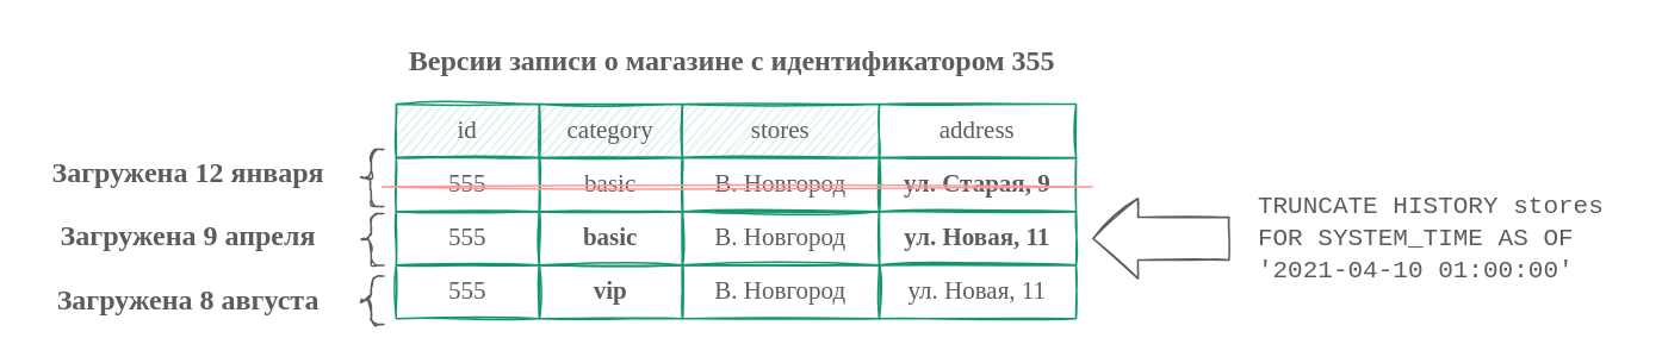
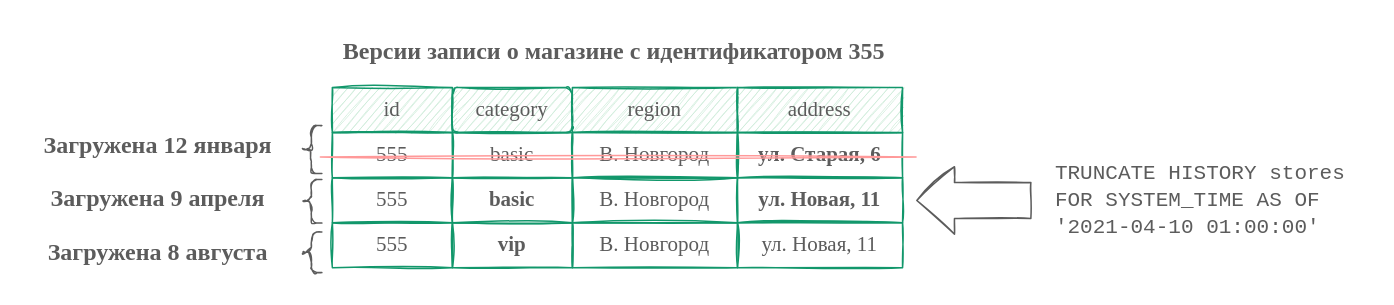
  <mxCell id="0" />
  <mxCell id="1" parent="0" />
  <mxCell id="2" value="&lt;font color=&quot;#5c5c5c&quot; style=&quot;font-size: 14px&quot;&gt;&lt;span&gt;&lt;span style=&quot;font-weight: normal&quot;&gt;id&lt;/span&gt;&lt;br&gt;&lt;/span&gt;&lt;/font&gt;" style="rounded=0;whiteSpace=wrap;html=1;fontStyle=1;sketch=1;fontFamily=Comic Sans MS;strokeColor=#12976B;fillColor=#CCEBD8;" parent="1" vertex="1"><mxGeometry x="221" y="57.75" width="80" height="30" as="geometry" /></mxCell>
- <mxCell id="3" value="&lt;font color=&quot;#5c5c5c&quot; style=&quot;font-size: 14px&quot;&gt;&lt;span&gt;&lt;span style=&quot;font-weight: normal&quot;&gt;category&lt;/span&gt;&lt;br&gt;&lt;/span&gt;&lt;/font&gt;" style="rounded=0;whiteSpace=wrap;html=1;fontStyle=1;sketch=1;fontFamily=Comic Sans MS;strokeColor=#12976B;fillColor=#CCEBD8;" parent="1" vertex="1"><mxGeometry x="301" y="57.75" width="80" height="30" as="geometry" /></mxCell>
- <mxCell id="4" value="&lt;font color=&quot;#5c5c5c&quot; style=&quot;font-size: 14px&quot;&gt;&lt;span&gt;&lt;span style=&quot;font-weight: normal&quot;&gt;stores&lt;/span&gt;&lt;br&gt;&lt;/span&gt;&lt;/font&gt;" style="rounded=0;whiteSpace=wrap;html=1;fontStyle=1;sketch=1;fontFamily=Comic Sans MS;strokeColor=#12976B;fillColor=#CCEBD8;" parent="1" vertex="1"><mxGeometry x="381" y="57.75" width="110" height="30" as="geometry" /></mxCell>
- <mxCell id="5" value="&lt;font color=&quot;#5c5c5c&quot; style=&quot;font-size: 14px&quot;&gt;&lt;span&gt;&lt;span style=&quot;font-weight: normal&quot;&gt;address&lt;/span&gt;&lt;br&gt;&lt;/span&gt;&lt;/font&gt;" style="rounded=0;whiteSpace=wrap;html=1;fontStyle=1;sketch=1;fontFamily=Comic Sans MS;strokeColor=#12976B;fillColor=#ffffff;" parent="1" vertex="1"><mxGeometry x="491" y="57.75" width="110" height="30" as="geometry" /></mxCell>
+ <mxCell id="3" value="&lt;font color=&quot;#5c5c5c&quot; style=&quot;font-size: 14px&quot;&gt;&lt;span&gt;&lt;span style=&quot;font-weight: normal&quot;&gt;category&lt;/span&gt;&lt;br&gt;&lt;/span&gt;&lt;/font&gt;" style="whiteSpace=wrap;html=1;fontStyle=1;sketch=1;fontFamily=Comic Sans MS;strokeColor=#12976B;fillColor=#CCEBD8;rounded=1;" parent="1" vertex="1"><mxGeometry x="301" y="57.75" width="80" height="30" as="geometry" /></mxCell>
+ <mxCell id="4" value="&lt;font color=&quot;#5c5c5c&quot; style=&quot;font-size: 14px&quot;&gt;&lt;span&gt;&lt;span style=&quot;font-weight: normal&quot;&gt;region&lt;/span&gt;&lt;br&gt;&lt;/span&gt;&lt;/font&gt;" style="rounded=0;whiteSpace=wrap;html=1;fontStyle=1;sketch=1;fontFamily=Comic Sans MS;strokeColor=#12976B;fillColor=#CCEBD8;" parent="1" vertex="1"><mxGeometry x="381" y="57.75" width="110" height="30" as="geometry" /></mxCell>
+ <mxCell id="5" value="&lt;font color=&quot;#5c5c5c&quot; style=&quot;font-size: 14px&quot;&gt;&lt;span&gt;&lt;span style=&quot;font-weight: normal&quot;&gt;address&lt;/span&gt;&lt;br&gt;&lt;/span&gt;&lt;/font&gt;" style="rounded=0;whiteSpace=wrap;html=1;fontStyle=1;sketch=1;fontFamily=Comic Sans MS;strokeColor=#12976B;fillColor=#CCEBD8;" parent="1" vertex="1"><mxGeometry x="491" y="57.75" width="110" height="30" as="geometry" /></mxCell>
  <mxCell id="6" value="&lt;span style=&quot;color: rgb(92 , 92 , 92) ; font-weight: bold&quot;&gt;&lt;font style=&quot;font-size: 16px&quot; face=&quot;Comic Sans MS&quot;&gt;Версии записи о магазине&amp;nbsp;с идентификатором 355&lt;/font&gt;&lt;/span&gt;" style="text;html=1;strokeColor=none;align=center;verticalAlign=middle;whiteSpace=wrap;rounded=0;sketch=1;fillColor=#ffffff;" parent="1" vertex="1"><mxGeometry x="184" y="20" width="450" height="25.75" as="geometry" /></mxCell>
  <mxCell id="7" value="&lt;font color=&quot;#5c5c5c&quot; style=&quot;font-size: 14px&quot;&gt;&lt;span&gt;555&lt;br&gt;&lt;/span&gt;&lt;/font&gt;" style="rounded=0;whiteSpace=wrap;html=1;fontStyle=0;sketch=1;fontFamily=Comic Sans MS;strokeColor=#12976B;fillColor=none;" parent="1" vertex="1"><mxGeometry x="221" y="87.75" width="80" height="30" as="geometry" /></mxCell>
  <mxCell id="8" value="&lt;font color=&quot;#5c5c5c&quot; style=&quot;font-size: 14px&quot;&gt;&lt;span&gt;basic&lt;br&gt;&lt;/span&gt;&lt;/font&gt;" style="rounded=0;whiteSpace=wrap;html=1;fontStyle=0;sketch=1;fontFamily=Comic Sans MS;strokeColor=#12976B;fillColor=none;" parent="1" vertex="1"><mxGeometry x="301" y="87.75" width="80" height="30" as="geometry" /></mxCell>
  <mxCell id="9" value="&lt;font color=&quot;#5c5c5c&quot; style=&quot;font-size: 14px&quot;&gt;&lt;span&gt;В. Новгород&lt;br&gt;&lt;/span&gt;&lt;/font&gt;" style="rounded=0;whiteSpace=wrap;html=1;fontStyle=0;sketch=1;fontFamily=Comic Sans MS;strokeColor=#12976B;fillColor=none;" parent="1" vertex="1"><mxGeometry x="381" y="87.75" width="110" height="30" as="geometry" /></mxCell>
- <mxCell id="10" value="&lt;font color=&quot;#5c5c5c&quot; style=&quot;font-size: 14px&quot;&gt;&lt;span&gt;&lt;b&gt;ул. Старая, 9&lt;/b&gt;&lt;br&gt;&lt;/span&gt;&lt;/font&gt;" style="rounded=0;whiteSpace=wrap;html=1;fontStyle=0;sketch=1;fontFamily=Comic Sans MS;strokeColor=#12976B;fillColor=none;" parent="1" vertex="1"><mxGeometry x="491" y="87.75" width="110" height="30" as="geometry" /></mxCell>
+ <mxCell id="10" value="&lt;font color=&quot;#5c5c5c&quot; style=&quot;font-size: 14px&quot;&gt;&lt;span&gt;&lt;b&gt;ул. Старая, 6&lt;/b&gt;&lt;br&gt;&lt;/span&gt;&lt;/font&gt;" style="rounded=0;whiteSpace=wrap;html=1;fontStyle=0;sketch=1;fontFamily=Comic Sans MS;strokeColor=#12976B;fillColor=none;" parent="1" vertex="1"><mxGeometry x="491" y="87.75" width="110" height="30" as="geometry" /></mxCell>
  <mxCell id="11" value="&lt;font color=&quot;#5c5c5c&quot; style=&quot;font-size: 14px&quot;&gt;&lt;span&gt;555&lt;br&gt;&lt;/span&gt;&lt;/font&gt;" style="rounded=0;whiteSpace=wrap;html=1;fontStyle=0;sketch=1;fontFamily=Comic Sans MS;strokeColor=#12976B;fillColor=none;" parent="1" vertex="1"><mxGeometry x="221" y="117.75" width="80" height="30" as="geometry" /></mxCell>
  <mxCell id="12" value="&lt;font color=&quot;#5c5c5c&quot; style=&quot;font-size: 14px&quot;&gt;&lt;span&gt;&lt;b&gt;basic&lt;/b&gt;&lt;br&gt;&lt;/span&gt;&lt;/font&gt;" style="rounded=0;whiteSpace=wrap;html=1;fontStyle=0;sketch=1;fontFamily=Comic Sans MS;strokeColor=#12976B;fillColor=none;" parent="1" vertex="1"><mxGeometry x="301" y="117.75" width="80" height="30" as="geometry" /></mxCell>
  <mxCell id="13" value="&lt;font color=&quot;#5c5c5c&quot; style=&quot;font-size: 14px&quot;&gt;&lt;span&gt;В. Новгород&lt;br&gt;&lt;/span&gt;&lt;/font&gt;" style="rounded=0;whiteSpace=wrap;html=1;fontStyle=0;sketch=1;fontFamily=Comic Sans MS;strokeColor=#12976B;fillColor=none;" parent="1" vertex="1"><mxGeometry x="381" y="117.75" width="110" height="30" as="geometry" /></mxCell>
  <mxCell id="14" value="&lt;font color=&quot;#5c5c5c&quot; style=&quot;font-size: 14px&quot;&gt;&lt;span&gt;&lt;b&gt;ул. Новая, 11&lt;/b&gt;&lt;br&gt;&lt;/span&gt;&lt;/font&gt;" style="rounded=0;whiteSpace=wrap;html=1;fontStyle=0;sketch=1;fontFamily=Comic Sans MS;strokeColor=#12976B;fillColor=none;" parent="1" vertex="1"><mxGeometry x="491" y="117.75" width="110" height="30" as="geometry" /></mxCell>
  <mxCell id="15" value="&lt;font color=&quot;#5c5c5c&quot; style=&quot;font-size: 14px&quot;&gt;&lt;span&gt;555&lt;br&gt;&lt;/span&gt;&lt;/font&gt;" style="rounded=0;whiteSpace=wrap;html=1;fontStyle=0;sketch=1;fontFamily=Comic Sans MS;strokeColor=#12976B;fillColor=none;" parent="1" vertex="1"><mxGeometry x="221" y="147.75" width="80" height="30" as="geometry" /></mxCell>
  <mxCell id="16" value="&lt;font color=&quot;#5c5c5c&quot; style=&quot;font-size: 14px&quot;&gt;&lt;span&gt;&lt;b&gt;vip&lt;/b&gt;&lt;br&gt;&lt;/span&gt;&lt;/font&gt;" style="rounded=0;whiteSpace=wrap;html=1;fontStyle=0;sketch=1;fontFamily=Comic Sans MS;strokeColor=#12976B;fillColor=none;" parent="1" vertex="1"><mxGeometry x="301" y="147.75" width="80" height="30" as="geometry" /></mxCell>
  <mxCell id="17" value="&lt;font color=&quot;#5c5c5c&quot; style=&quot;font-size: 14px&quot;&gt;&lt;span&gt;В. Новгород&lt;br&gt;&lt;/span&gt;&lt;/font&gt;" style="rounded=0;whiteSpace=wrap;html=1;fontStyle=0;sketch=1;fontFamily=Comic Sans MS;strokeColor=#12976B;fillColor=none;" parent="1" vertex="1"><mxGeometry x="381" y="147.75" width="110" height="30" as="geometry" /></mxCell>
  <mxCell id="18" value="&lt;font color=&quot;#5c5c5c&quot; style=&quot;font-size: 14px&quot;&gt;&lt;span&gt;ул. Новая, 11&lt;br&gt;&lt;/span&gt;&lt;/font&gt;" style="rounded=0;whiteSpace=wrap;html=1;fontStyle=0;sketch=1;fontFamily=Comic Sans MS;strokeColor=#12976B;fillColor=none;" parent="1" vertex="1"><mxGeometry x="491" y="147.75" width="110" height="30" as="geometry" /></mxCell>
  <mxCell id="19" value="" style="shape=flexArrow;endArrow=classic;html=1;sketch=1;strokeColor=#5C5C5C;endWidth=20;endSize=8.03;width=24;" parent="1" edge="1"><mxGeometry width="50" height="50" relative="1" as="geometry"><mxPoint x="687" y="133" as="sourcePoint" /><mxPoint x="610" y="133" as="targetPoint" /></mxGeometry></mxCell>
  <mxCell id="20" value="&lt;div style=&quot;text-align: left&quot;&gt;&lt;span style=&quot;font-family: &amp;#34;courier new&amp;#34; ; font-size: 14px ; color: rgb(92 , 92 , 92)&quot;&gt;TRUNCATE HISTORY stores&lt;/span&gt;&lt;/div&gt;&lt;font color=&quot;#5c5c5c&quot; style=&quot;font-size: 14px&quot;&gt;&lt;div style=&quot;text-align: left&quot;&gt;&lt;span style=&quot;font-family: &amp;#34;courier new&amp;#34;&quot;&gt;FOR SYSTEM_TIME AS OF '2021-04-10 01:00:00'&lt;/span&gt;&lt;/div&gt;&lt;/font&gt;" style="text;html=1;strokeColor=none;fillColor=default;align=center;verticalAlign=middle;whiteSpace=wrap;rounded=0;" parent="1" vertex="1"><mxGeometry x="702" y="104.75" width="205" height="56" as="geometry" /></mxCell>
  <mxCell id="21" value="" style="shape=curlyBracket;whiteSpace=wrap;html=1;rounded=1;sketch=1;rotation=0;strokeColor=#5C5C5C;" parent="1" vertex="1"><mxGeometry x="200" y="83" width="14" height="32" as="geometry" /></mxCell>
  <mxCell id="22" value="" style="shape=curlyBracket;whiteSpace=wrap;html=1;rounded=1;sketch=1;rotation=0;strokeColor=#5C5C5C;" parent="1" vertex="1"><mxGeometry x="200" y="119" width="14" height="29" as="geometry" /></mxCell>
  <mxCell id="23" value="" style="shape=curlyBracket;whiteSpace=wrap;html=1;rounded=1;sketch=1;rotation=0;strokeColor=#5C5C5C;" parent="1" vertex="1"><mxGeometry x="200" y="154" width="14" height="27" as="geometry" /></mxCell>
  <mxCell id="24" value="&lt;b style=&quot;color: rgb(92 , 92 , 92) ; font-family: &amp;#34;comic sans ms&amp;#34; ; font-size: 16px&quot;&gt;Загружена 12 января&lt;/b&gt;" style="text;html=1;strokeColor=none;fillColor=none;align=center;verticalAlign=middle;whiteSpace=wrap;rounded=0;" parent="1" vertex="1"><mxGeometry x="20" y="86.88" width="170" height="17.75" as="geometry" /></mxCell>
  <mxCell id="25" value="&lt;b style=&quot;color: rgb(92 , 92 , 92) ; font-family: &amp;#34;comic sans ms&amp;#34; ; font-size: 16px&quot;&gt;Загружена 9 апреля&lt;/b&gt;" style="text;html=1;strokeColor=none;fillColor=none;align=center;verticalAlign=middle;whiteSpace=wrap;rounded=0;" parent="1" vertex="1"><mxGeometry x="20" y="121" width="170" height="20" as="geometry" /></mxCell>
  <mxCell id="26" value="&lt;font color=&quot;#5c5c5c&quot; face=&quot;comic sans ms&quot; size=&quot;3&quot;&gt;&lt;span&gt;&lt;b&gt;Загружена 8 августа&lt;/b&gt;&lt;/span&gt;&lt;/font&gt;" style="text;html=1;strokeColor=none;fillColor=none;align=center;verticalAlign=middle;whiteSpace=wrap;rounded=0;" parent="1" vertex="1"><mxGeometry x="20" y="156.75" width="170" height="20" as="geometry" /></mxCell>
  <mxCell id="27" value="" style="endArrow=none;html=1;strokeColor=#FF9999;sketch=1;" parent="1" edge="1"><mxGeometry width="50" height="50" relative="1" as="geometry"><mxPoint x="213" y="104" as="sourcePoint" /><mxPoint x="610" y="104" as="targetPoint" /></mxGeometry></mxCell>
